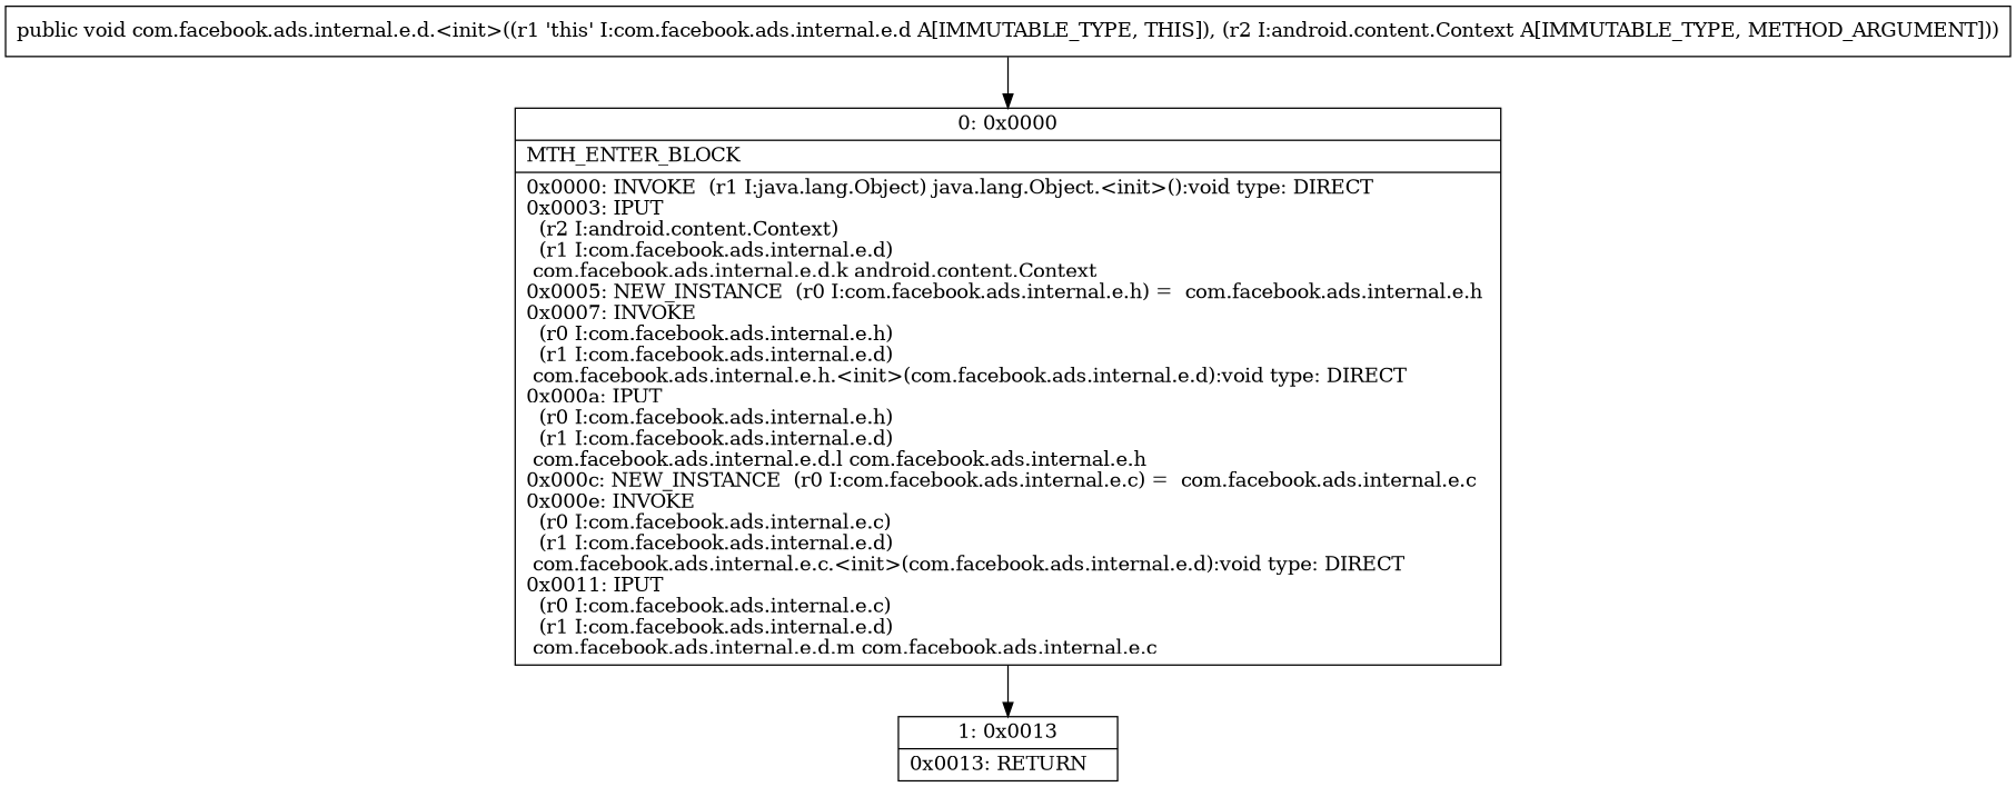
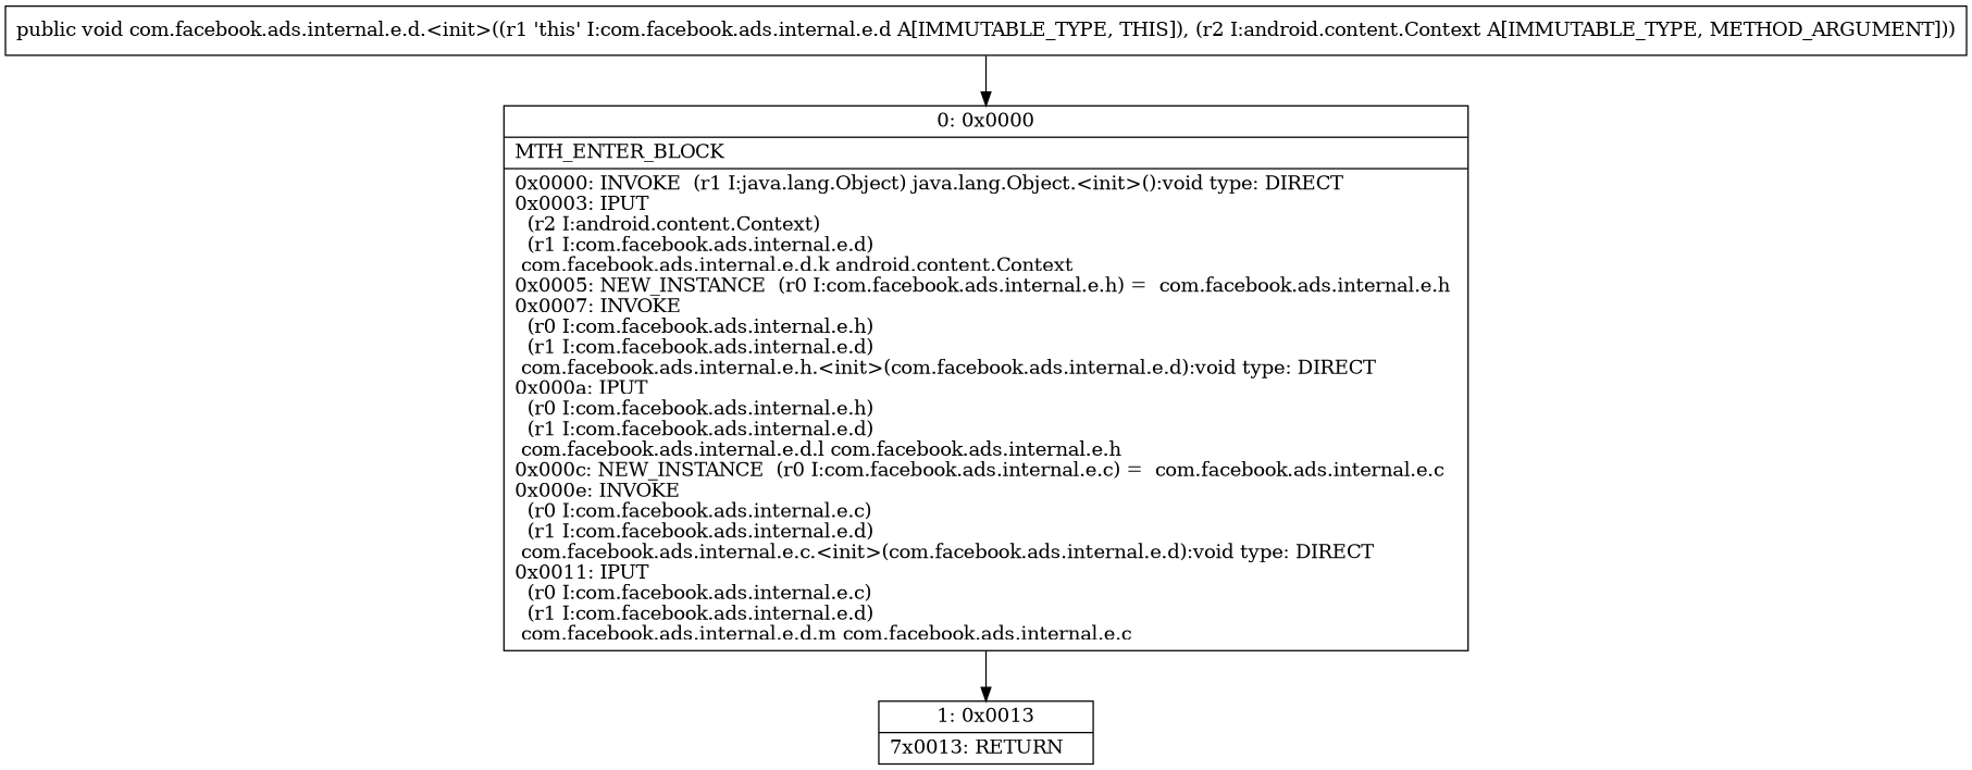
  digraph {
    node [shape=record]
    n1 [label="{0\:\ 0x0000|MTH_ENTER_BLOCK\l|0x0000: INVOKE  (r1 I:java.lang.Object) java.lang.Object.\<init\>():void type: DIRECT \l0x0003: IPUT  \l  (r2 I:android.content.Context)\l  (r1 I:com.facebook.ads.internal.e.d)\l com.facebook.ads.internal.e.d.k android.content.Context \l0x0005: NEW_INSTANCE  (r0 I:com.facebook.ads.internal.e.h) =  com.facebook.ads.internal.e.h \l0x0007: INVOKE  \l  (r0 I:com.facebook.ads.internal.e.h)\l  (r1 I:com.facebook.ads.internal.e.d)\l com.facebook.ads.internal.e.h.\<init\>(com.facebook.ads.internal.e.d):void type: DIRECT \l0x000a: IPUT  \l  (r0 I:com.facebook.ads.internal.e.h)\l  (r1 I:com.facebook.ads.internal.e.d)\l com.facebook.ads.internal.e.d.l com.facebook.ads.internal.e.h \l0x000c: NEW_INSTANCE  (r0 I:com.facebook.ads.internal.e.c) =  com.facebook.ads.internal.e.c \l0x000e: INVOKE  \l  (r0 I:com.facebook.ads.internal.e.c)\l  (r1 I:com.facebook.ads.internal.e.d)\l com.facebook.ads.internal.e.c.\<init\>(com.facebook.ads.internal.e.d):void type: DIRECT \l0x0011: IPUT  \l  (r0 I:com.facebook.ads.internal.e.c)\l  (r1 I:com.facebook.ads.internal.e.d)\l com.facebook.ads.internal.e.d.m com.facebook.ads.internal.e.c \l}"]
-   n2 [label="{1\:\ 0x0013|0x0013: RETURN   \l}"]
+   n2 [label="{1\:\ 0x0013|7x0013: RETURN   \l}"]
    n3 [label="{public void com.facebook.ads.internal.e.d.\<init\>((r1 'this' I:com.facebook.ads.internal.e.d A[IMMUTABLE_TYPE, THIS]), (r2 I:android.content.Context A[IMMUTABLE_TYPE, METHOD_ARGUMENT])) }"]
    n1 -> n2
    n3 -> n1
  }
